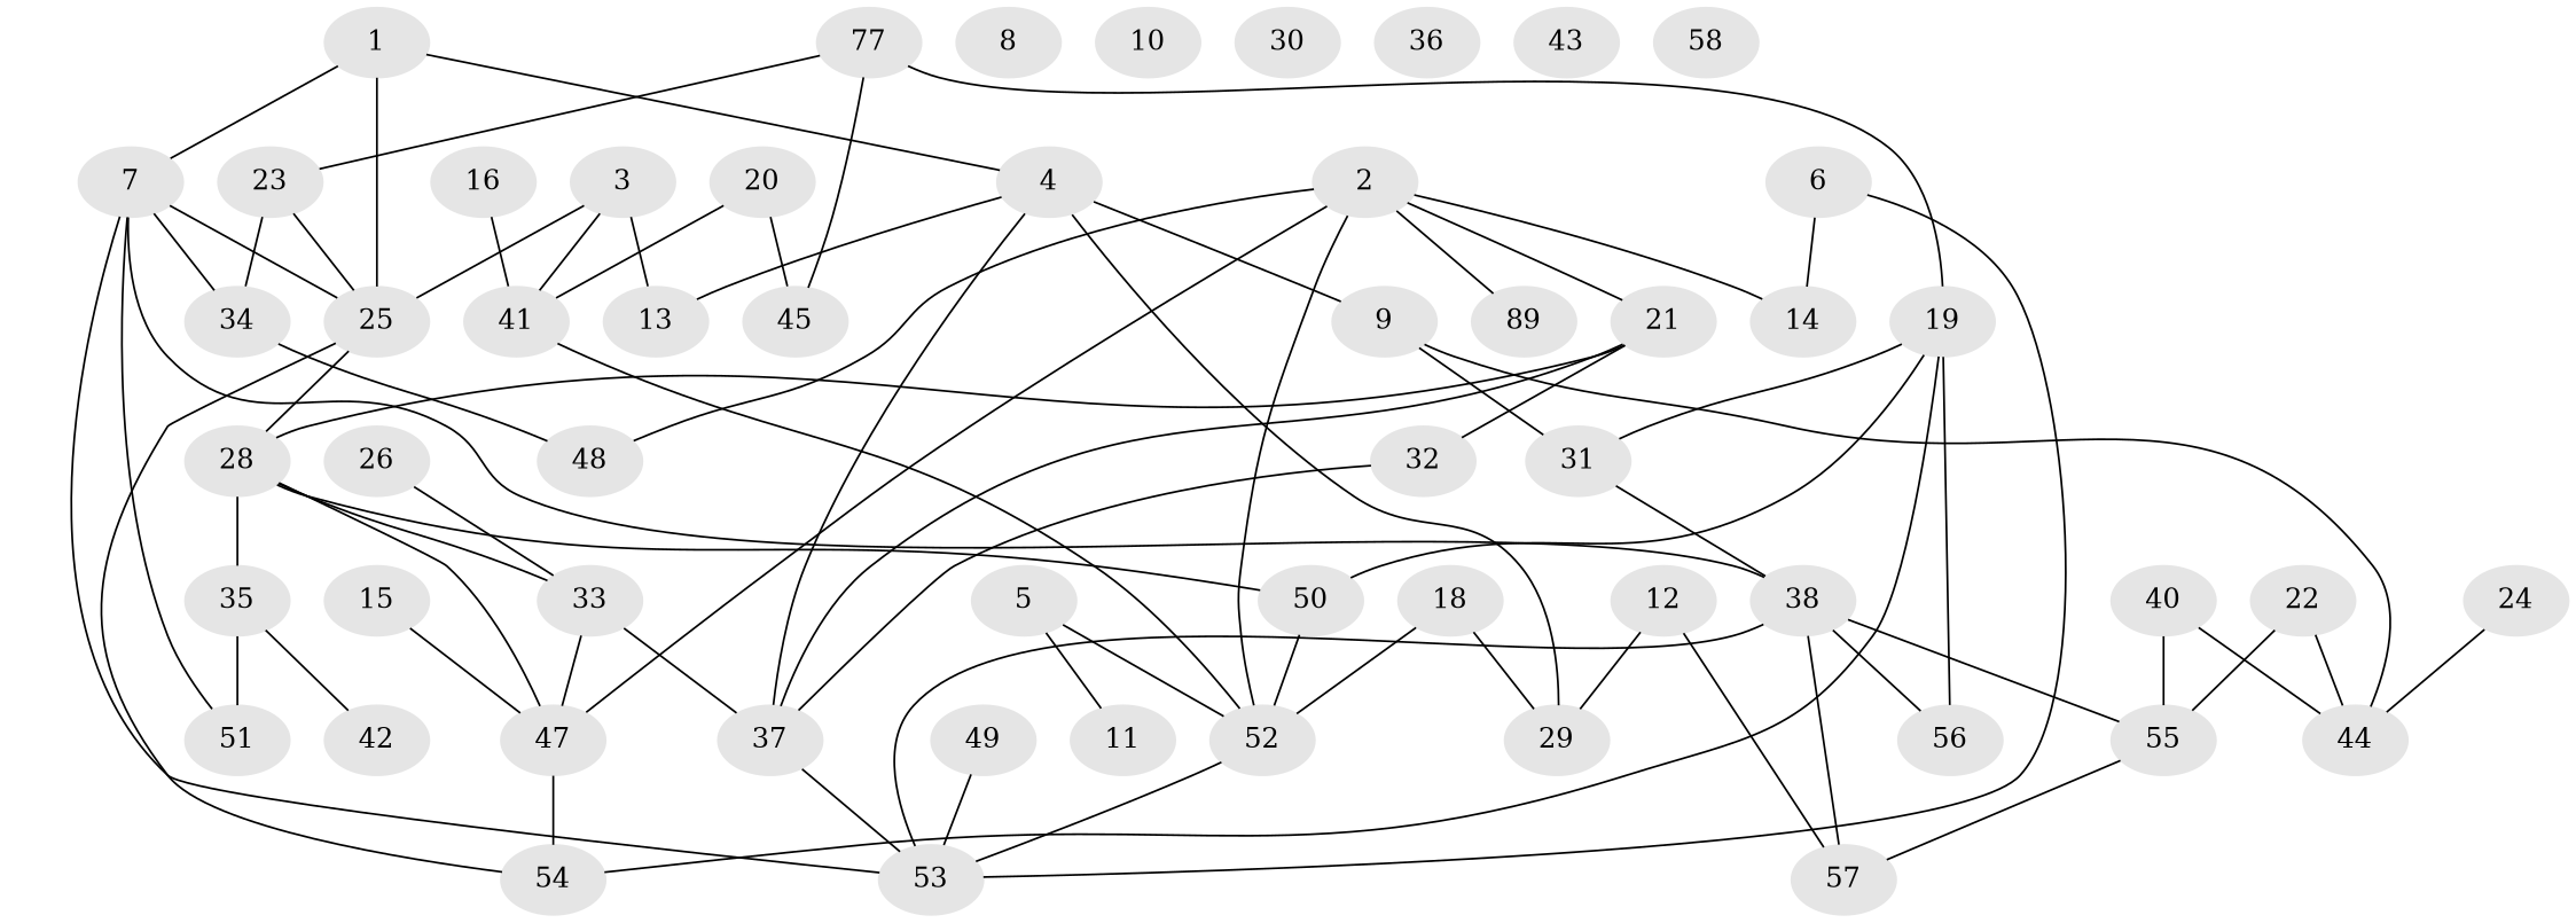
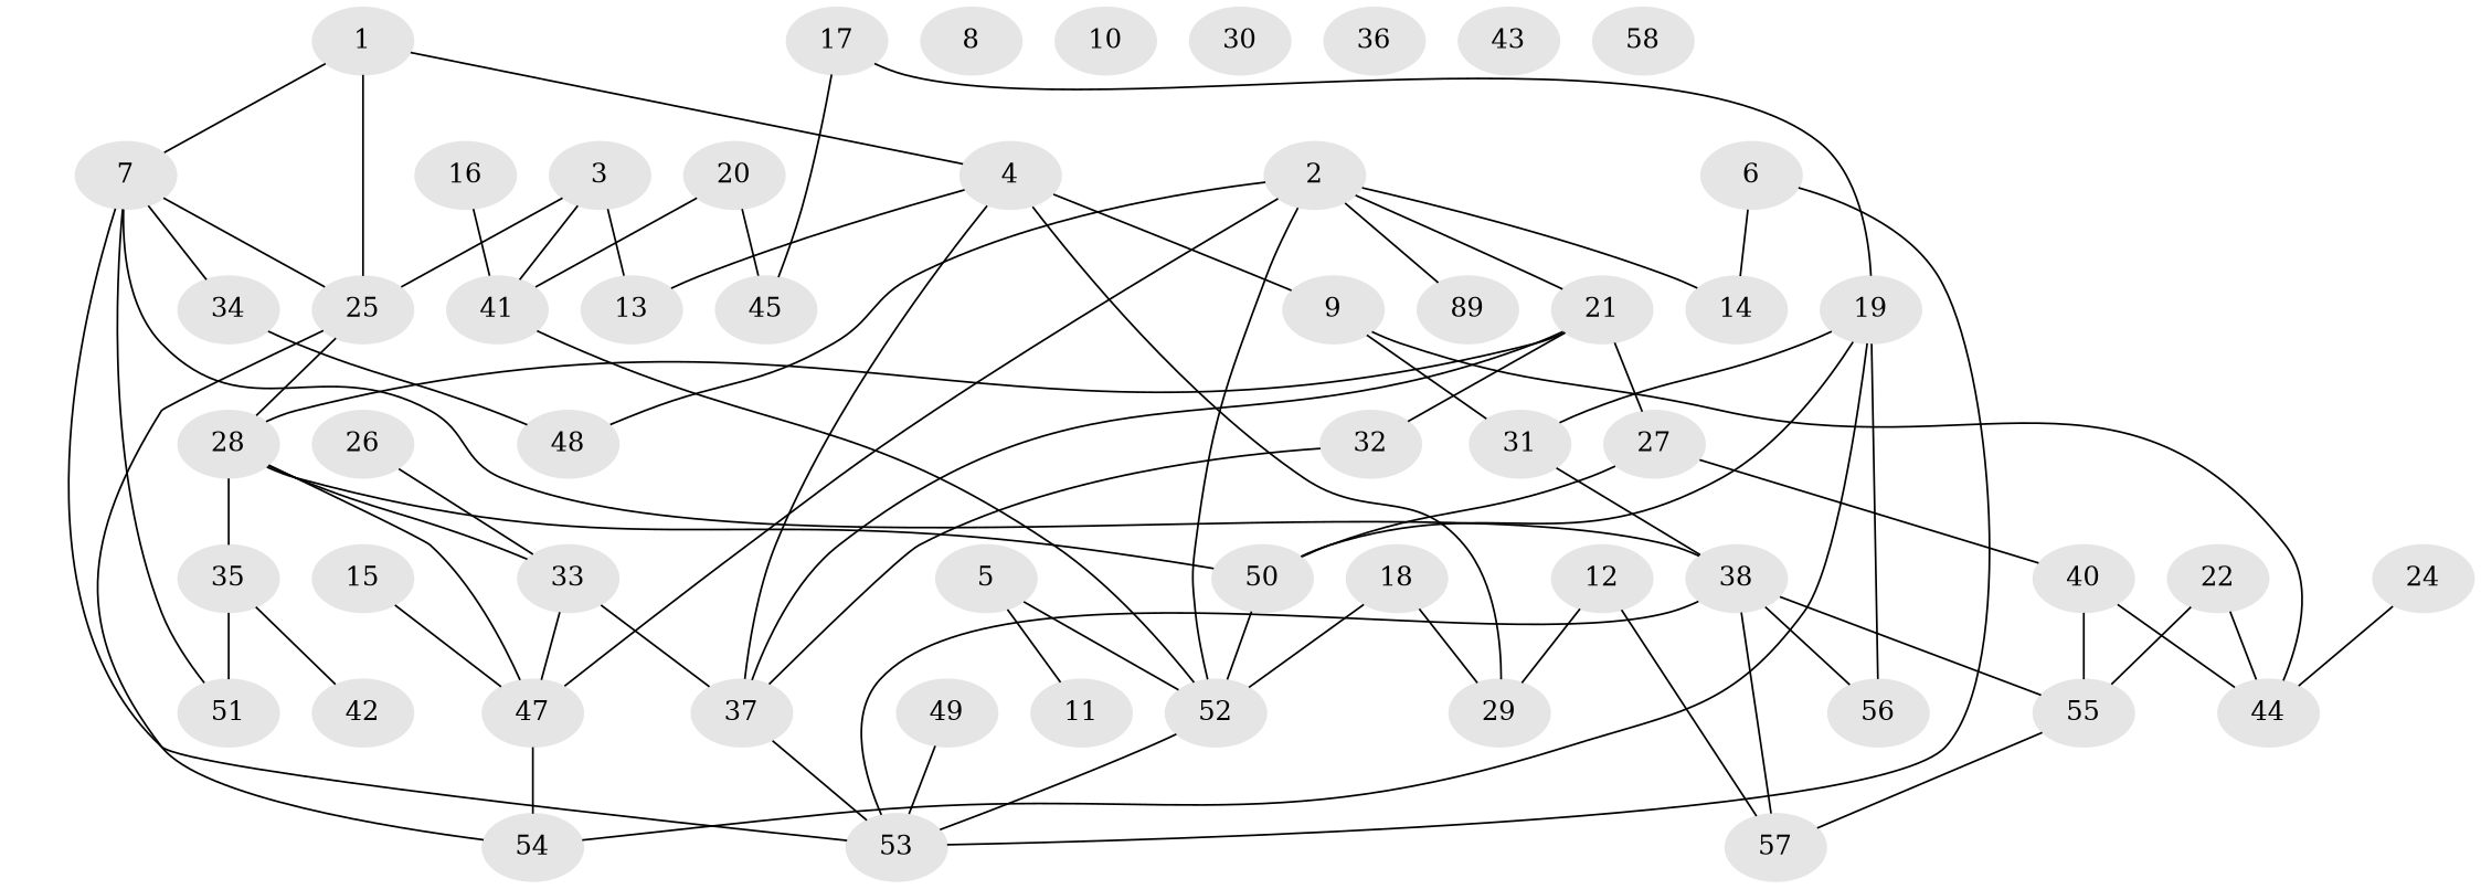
  graph {
    node [color=gray90 style=filled]
    1
    4
    7
    25
    13
    9
    29
    37
    53
    34
    38
    51
    54
    28
    2
    14
    21
    n18 [label=89]
    47
    48
    52
+   27
    32
    3
    41
    31
    44
    5
    11
    6
    57
    56
    55
    8
    10
    12
    15
    16
-   17 [label=77]
+   17
    19
-   23
    45
    50
    18
    20
    40
    33
    35
    22
    24
    26
    42
    30
    36
    43
    49
    58
    1 -- 4
    1 -- 7
    1 -- 25
    4 -- 13
    4 -- 9
    4 -- 29
    4 -- 37
    7 -- 25
    7 -- 53
    7 -- 34
    7 -- 38
    7 -- 51
    25 -- 54
    25 -- 28
    9 -- 31
    9 -- 44
    37 -- 53
    34 -- 48
    38 -- 53
    38 -- 57
    38 -- 56
    38 -- 55
    28 -- 47
    28 -- 50
    28 -- 33
    28 -- 35
    2 -- 14
    2 -- 21
    2 -- n18
    2 -- 47
    2 -- 48
    2 -- 52
    21 -- 37
    21 -- 28
+   21 -- 27
    21 -- 32
    47 -- 54
    52 -- 53
+   27 -- 50
+   27 -- 40
    32 -- 37
    3 -- 25
    3 -- 13
    3 -- 41
    41 -- 52
    31 -- 38
    5 -- 52
    5 -- 11
    6 -- 53
    6 -- 14
    55 -- 57
    12 -- 29
    12 -- 57
    15 -- 47
    16 -- 41
    17 -- 19
-   17 -- 23
    17 -- 45
    19 -- 54
    19 -- 31
    19 -- 56
    19 -- 50
-   23 -- 25
-   23 -- 34
    50 -- 52
    18 -- 29
    18 -- 52
    20 -- 41
    20 -- 45
    40 -- 44
    40 -- 55
    33 -- 37
    33 -- 47
    35 -- 51
    35 -- 42
    22 -- 44
    22 -- 55
    24 -- 44
    26 -- 33
    49 -- 53
  }
